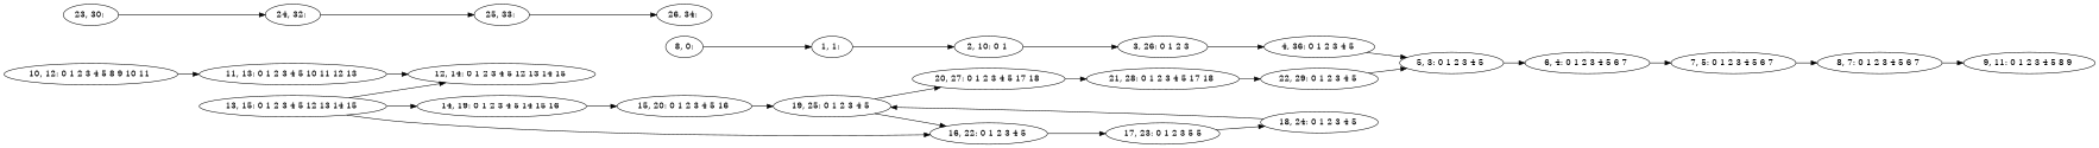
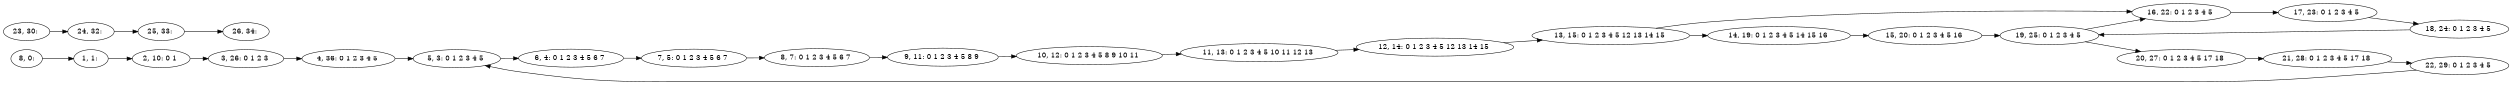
  digraph {
    rankdir=LR
    n1 [label="8, 0:"]
    n2 [label="1, 1: "]
    n3 [label="2, 10: 0 1 "]
    n4 [label="3, 26: 0 1 2 3 "]
    n5 [label="4, 36: 0 1 2 3 4 5 "]
    n6 [label="5, 3: 0 1 2 3 4 5 "]
    n7 [label="6, 4: 0 1 2 3 4 5 6 7 "]
    n8 [label="7, 5: 0 1 2 3 4 5 6 7 "]
    n9 [label="8, 7: 0 1 2 3 4 5 6 7 "]
    n10 [label="9, 11: 0 1 2 3 4 5 8 9 "]
    n11 [label="10, 12: 0 1 2 3 4 5 8 9 10 11 "]
    n12 [label="23, 30: "]
    n13 [label="24, 32: "]
    n14 [label="11, 13: 0 1 2 3 4 5 10 11 12 13 "]
    n15 [label="12, 14: 0 1 2 3 4 5 12 13 14 15 "]
    n16 [label="13, 15: 0 1 2 3 4 5 12 13 14 15 "]
    n17 [label="14, 19: 0 1 2 3 4 5 14 15 16 "]
    n18 [label="16, 22: 0 1 2 3 4 5 "]
    n19 [label="15, 20: 0 1 2 3 4 5 16 "]
-   n20 [label="17, 23: 0 1 2 3 5 5"]
+   n20 [label="17, 23: 0 1 2 3 4 5 "]
    n21 [label="19, 25: 0 1 2 3 4 5 "]
    n22 [label="20, 27: 0 1 2 3 4 5 17 18 "]
    n23 [label="18, 24: 0 1 2 3 4 5 "]
    n24 [label="21, 28: 0 1 2 3 4 5 17 18 "]
    n25 [label="22, 29: 0 1 2 3 4 5 "]
    n26 [label="25, 33: "]
    n27 [label="26, 34: "]
    n1 -> n2
    n2 -> n3
    n3 -> n4
    n4 -> n5
    n5 -> n6
    n6 -> n7
    n7 -> n8
    n8 -> n9
    n9 -> n10
+   n10 -> n11
    n11 -> n14
    n12 -> n13
    n13 -> n26
    n14 -> n15
-   n16 -> n15
+   n15 -> n16
    n16 -> n17
    n16 -> n18
    n17 -> n19
    n18 -> n20
    n19 -> n21
    n20 -> n23
    n21 -> n18
    n21 -> n22
    n22 -> n24
    n23 -> n21
    n24 -> n25
    n25 -> n6
    n26 -> n27
  }
